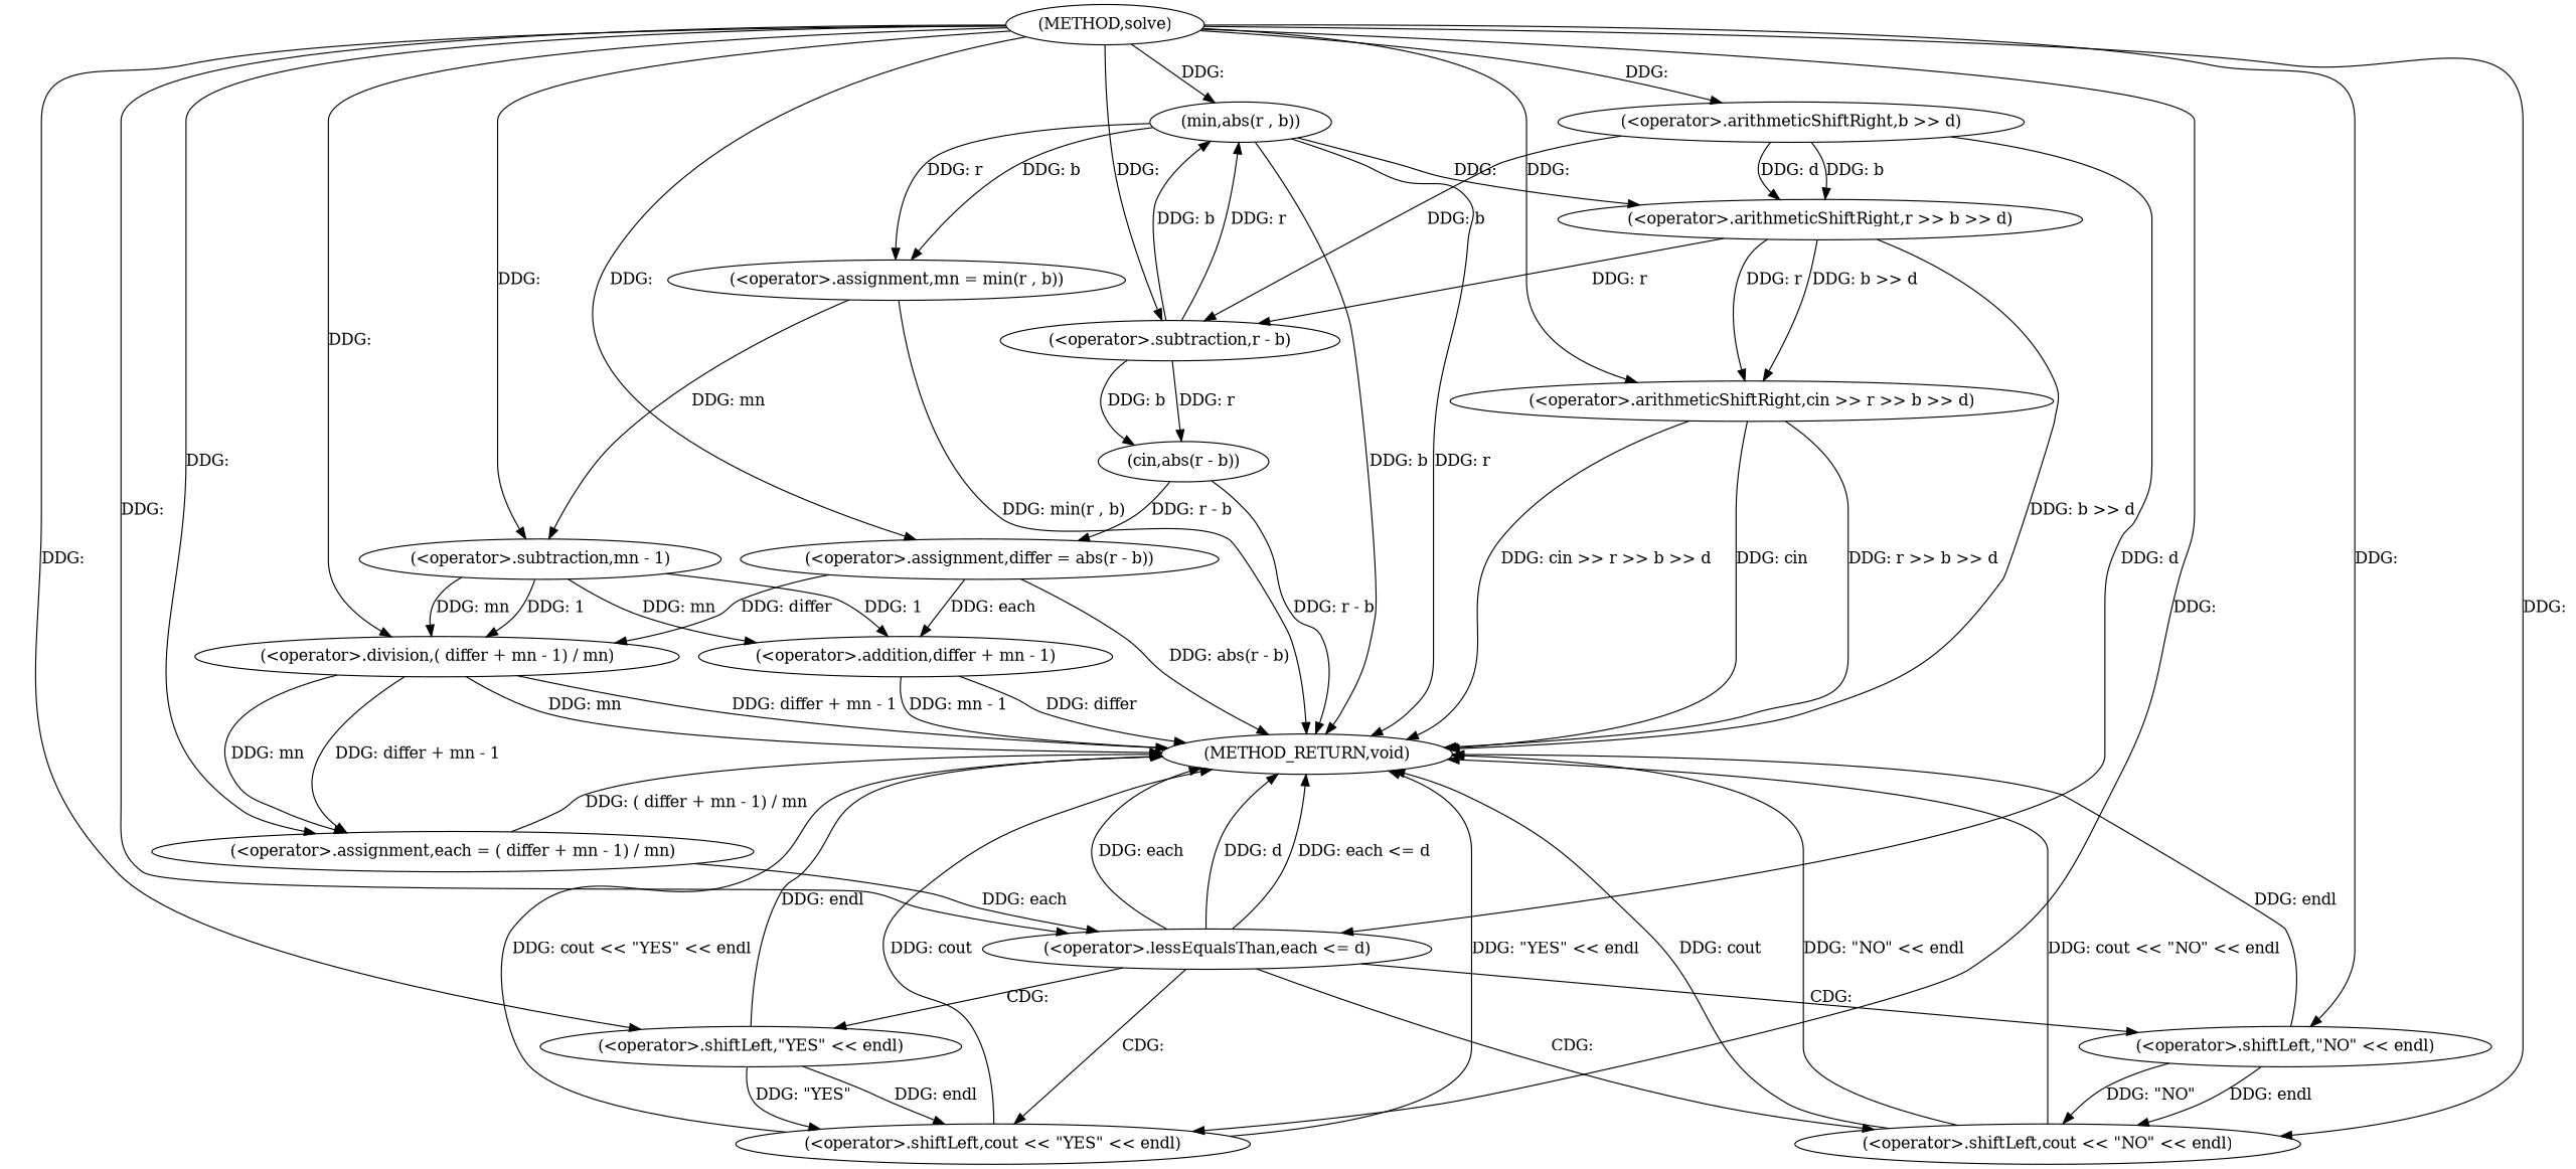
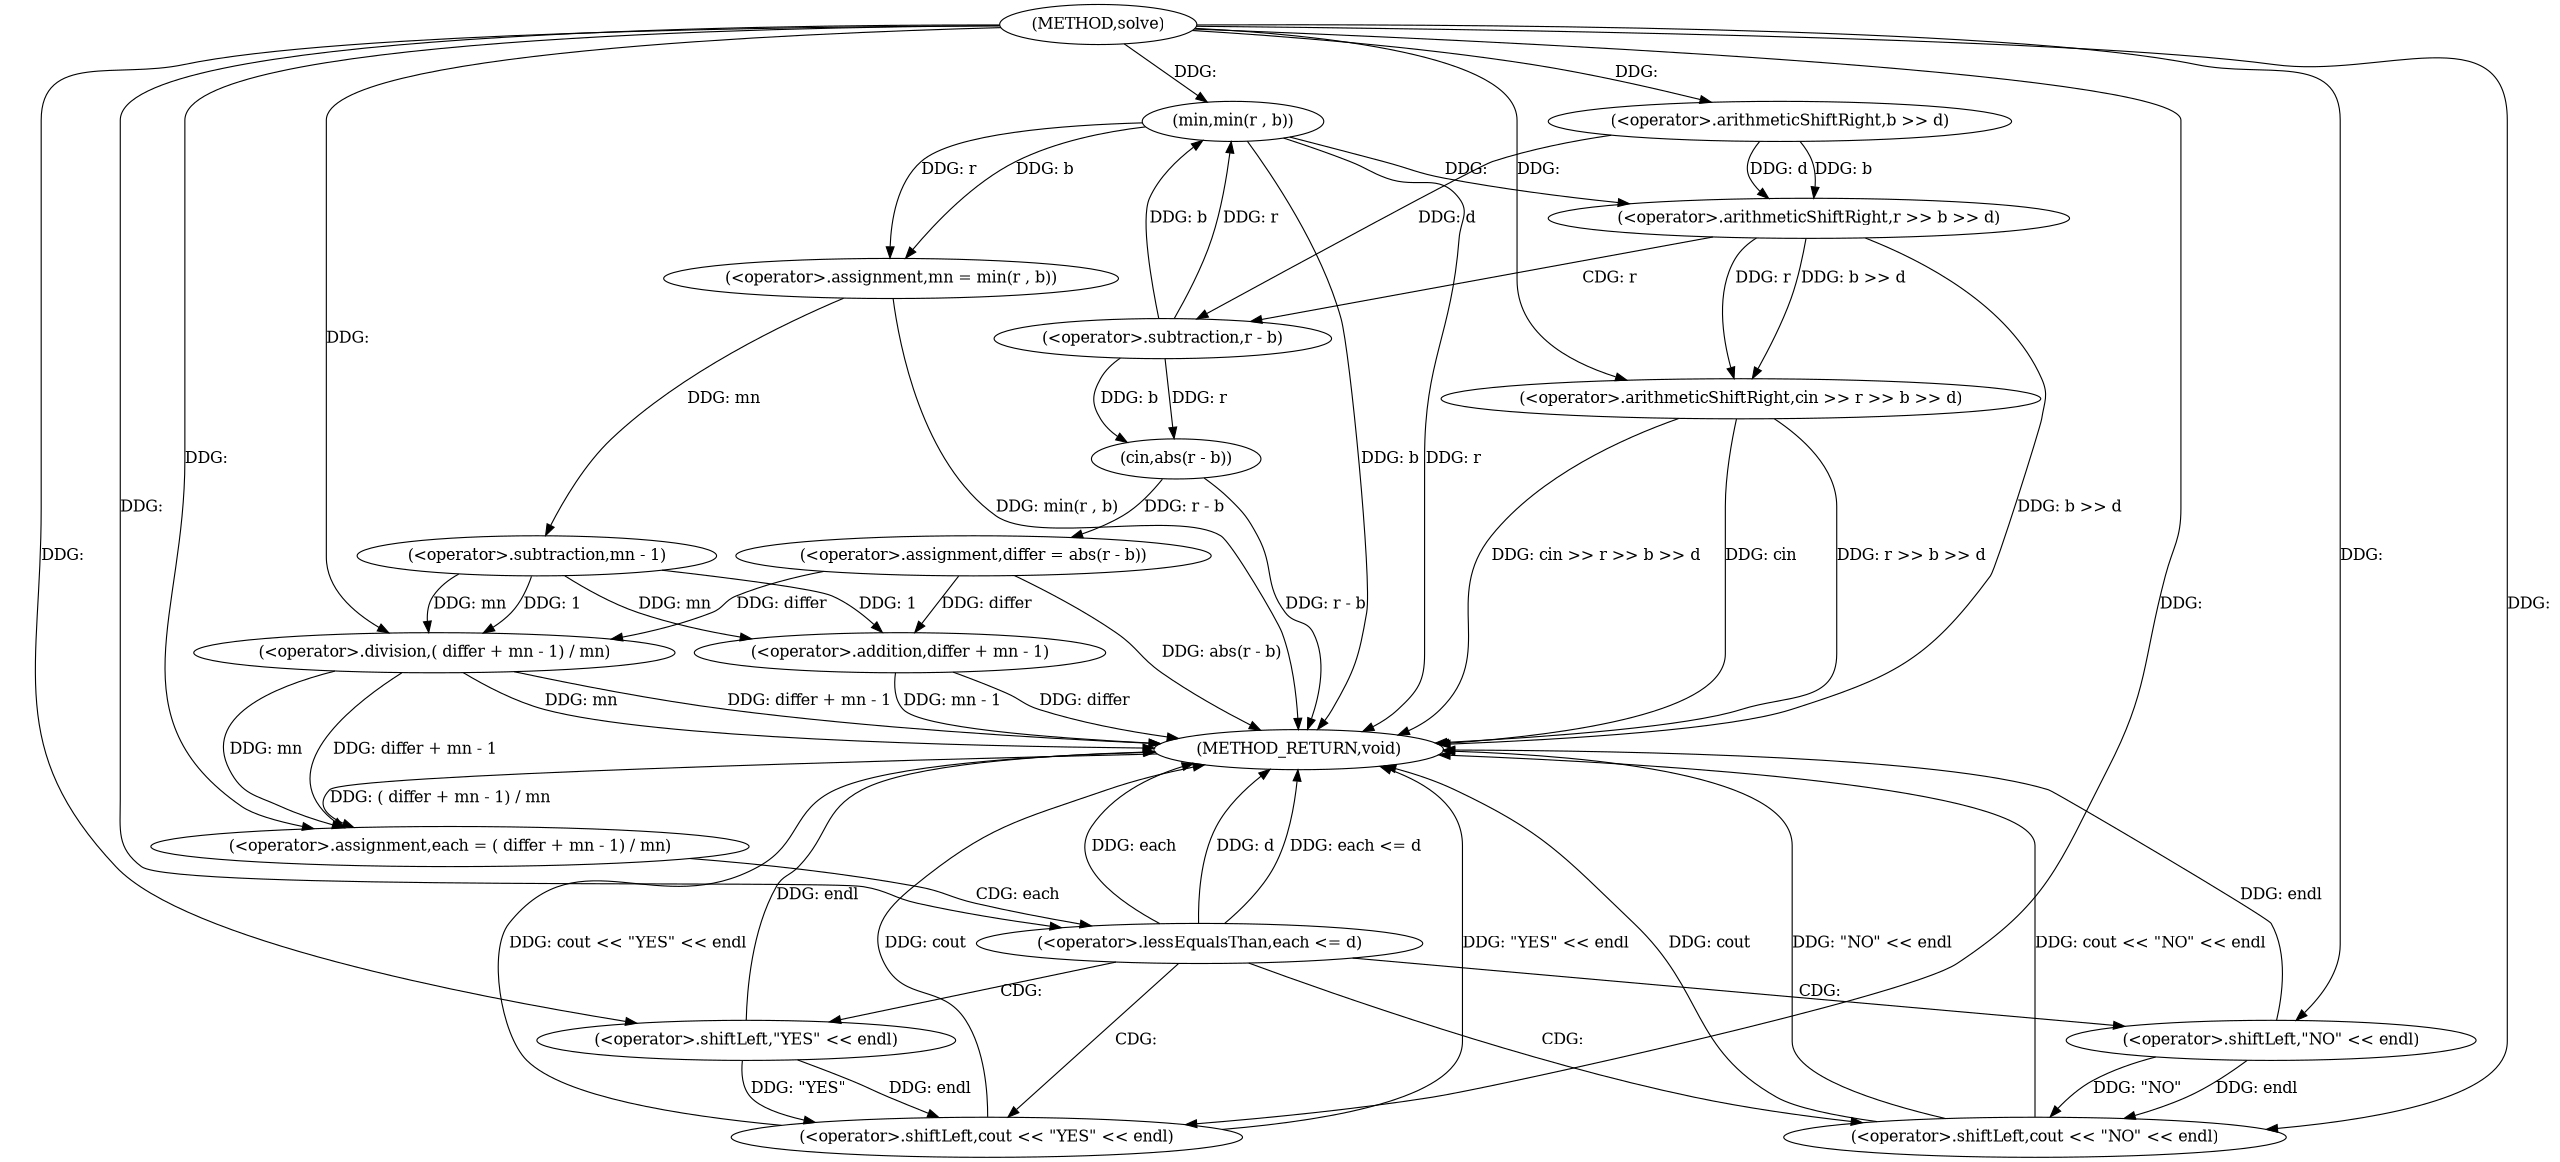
  digraph {
    n1 [label="(METHOD,solve)"]
    n2 [label="(<operator>.arithmeticShiftRight,cin >> r >> b >> d)"]
    n3 [label="(<operator>.assignment,differ = abs(r - b))"]
    n4 [label="(<operator>.assignment,each = ( differ + mn - 1) / mn)"]
    n5 [label="(<operator>.lessEqualsThan,each <= d)"]
    n6 [label="(<operator>.shiftLeft,cout << \"YES\" << endl)"]
-   n7 [label="(min,abs(r , b))"]
+   n7 [label="(min,min(r , b))"]
    n8 [label="(<operator>.division,( differ + mn - 1) / mn)"]
    n9 [label="(<operator>.shiftLeft,cout << \"NO\" << endl)"]
    n10 [label="(<operator>.arithmeticShiftRight,b >> d)"]
    n11 [label="(<operator>.subtraction,r - b)"]
    n12 [label="(<operator>.shiftLeft,\"YES\" << endl)"]
    n13 [label="(<operator>.subtraction,mn - 1)"]
    n14 [label="(<operator>.shiftLeft,\"NO\" << endl)"]
    n15 [label="(METHOD_RETURN,void)"]
    n16 [label="(<operator>.addition,differ + mn - 1)"]
    n17 [label="(<operator>.assignment,mn = min(r , b))"]
    n18 [label="(<operator>.arithmeticShiftRight,r >> b >> d)"]
    n19 [label="(cin,abs(r - b))"]
    n1 -> n2 [label="DDG: "]
-   n1 -> n3 [label="DDG: "]
    n1 -> n4 [label="DDG: "]
    n1 -> n5 [label="DDG: "]
    n1 -> n6 [label="DDG: "]
    n1 -> n7 [label="DDG: "]
    n1 -> n8 [label="DDG: "]
    n1 -> n9 [label="DDG: "]
    n1 -> n10 [label="DDG: "]
-   n1 -> n11 [label="DDG: "]
    n1 -> n12 [label="DDG: "]
-   n1 -> n13 [label="DDG: "]
    n1 -> n14 [label="DDG: "]
    n2 -> n15 [label="DDG: r >> b >> d"]
    n2 -> n15 [label="DDG: cin >> r >> b >> d"]
    n2 -> n15 [label="DDG: cin"]
    n3 -> n8 [label="DDG: differ"]
    n3 -> n15 [label="DDG: abs(r - b)"]
-   n3 -> n16 [label="DDG: each"]
-   n4 -> n5 [label="DDG: each"]
-   n4 -> n15 [label="DDG: ( differ + mn - 1) / mn"]
+   n3 -> n16 [label="DDG: differ"]
+   n4 -> n5 [label="CDG: each"]
+   n15 -> n4 [label="DDG: ( differ + mn - 1) / mn"]
    n5 -> n6 [label="CDG: "]
    n5 -> n9 [label="CDG: "]
    n5 -> n12 [label="CDG: "]
    n5 -> n14 [label="CDG: "]
    n5 -> n15 [label="DDG: each"]
    n5 -> n15 [label="DDG: d"]
    n5 -> n15 [label="DDG: each <= d"]
    n6 -> n15 [label="DDG: cout"]
    n6 -> n15 [label="DDG: \"YES\" << endl"]
    n6 -> n15 [label="DDG: cout << \"YES\" << endl"]
    n7 -> n15 [label="DDG: r"]
    n7 -> n15 [label="DDG: b"]
    n7 -> n17 [label="DDG: r"]
    n7 -> n17 [label="DDG: b"]
    n7 -> n18 [label="DDG: "]
    n8 -> n4 [label="DDG: mn"]
    n8 -> n4 [label="DDG: differ + mn - 1"]
    n8 -> n15 [label="DDG: differ + mn - 1"]
    n8 -> n15 [label="DDG: mn"]
    n9 -> n15 [label="DDG: cout"]
    n9 -> n15 [label="DDG: \"NO\" << endl"]
    n9 -> n15 [label="DDG: cout << \"NO\" << endl"]
-   n10 -> n5 [label="DDG: d"]
-   n10 -> n11 [label="DDG: b"]
+   n10 -> n11 [label="DDG: d"]
    n10 -> n18 [label="DDG: b"]
    n10 -> n18 [label="DDG: d"]
    n11 -> n7 [label="DDG: r"]
    n11 -> n7 [label="DDG: b"]
    n11 -> n19 [label="DDG: b"]
    n11 -> n19 [label="DDG: r"]
    n12 -> n6 [label="DDG: endl"]
    n12 -> n6 [label="DDG: \"YES\""]
    n12 -> n15 [label="DDG: endl"]
    n13 -> n8 [label="DDG: 1"]
    n13 -> n8 [label="DDG: mn"]
    n13 -> n16 [label="DDG: 1"]
    n13 -> n16 [label="DDG: mn"]
    n14 -> n9 [label="DDG: endl"]
    n14 -> n9 [label="DDG: \"NO\""]
    n14 -> n15 [label="DDG: endl"]
    n16 -> n15 [label="DDG: differ"]
    n16 -> n15 [label="DDG: mn - 1"]
    n17 -> n13 [label="DDG: mn"]
    n17 -> n15 [label="DDG: min(r , b)"]
    n18 -> n2 [label="DDG: r"]
    n18 -> n2 [label="DDG: b >> d"]
-   n18 -> n11 [label="DDG: r"]
+   n18 -> n11 [label="CDG: r"]
    n18 -> n15 [label="DDG: b >> d"]
    n19 -> n3 [label="DDG: r - b"]
    n19 -> n15 [label="DDG: r - b"]
  }
